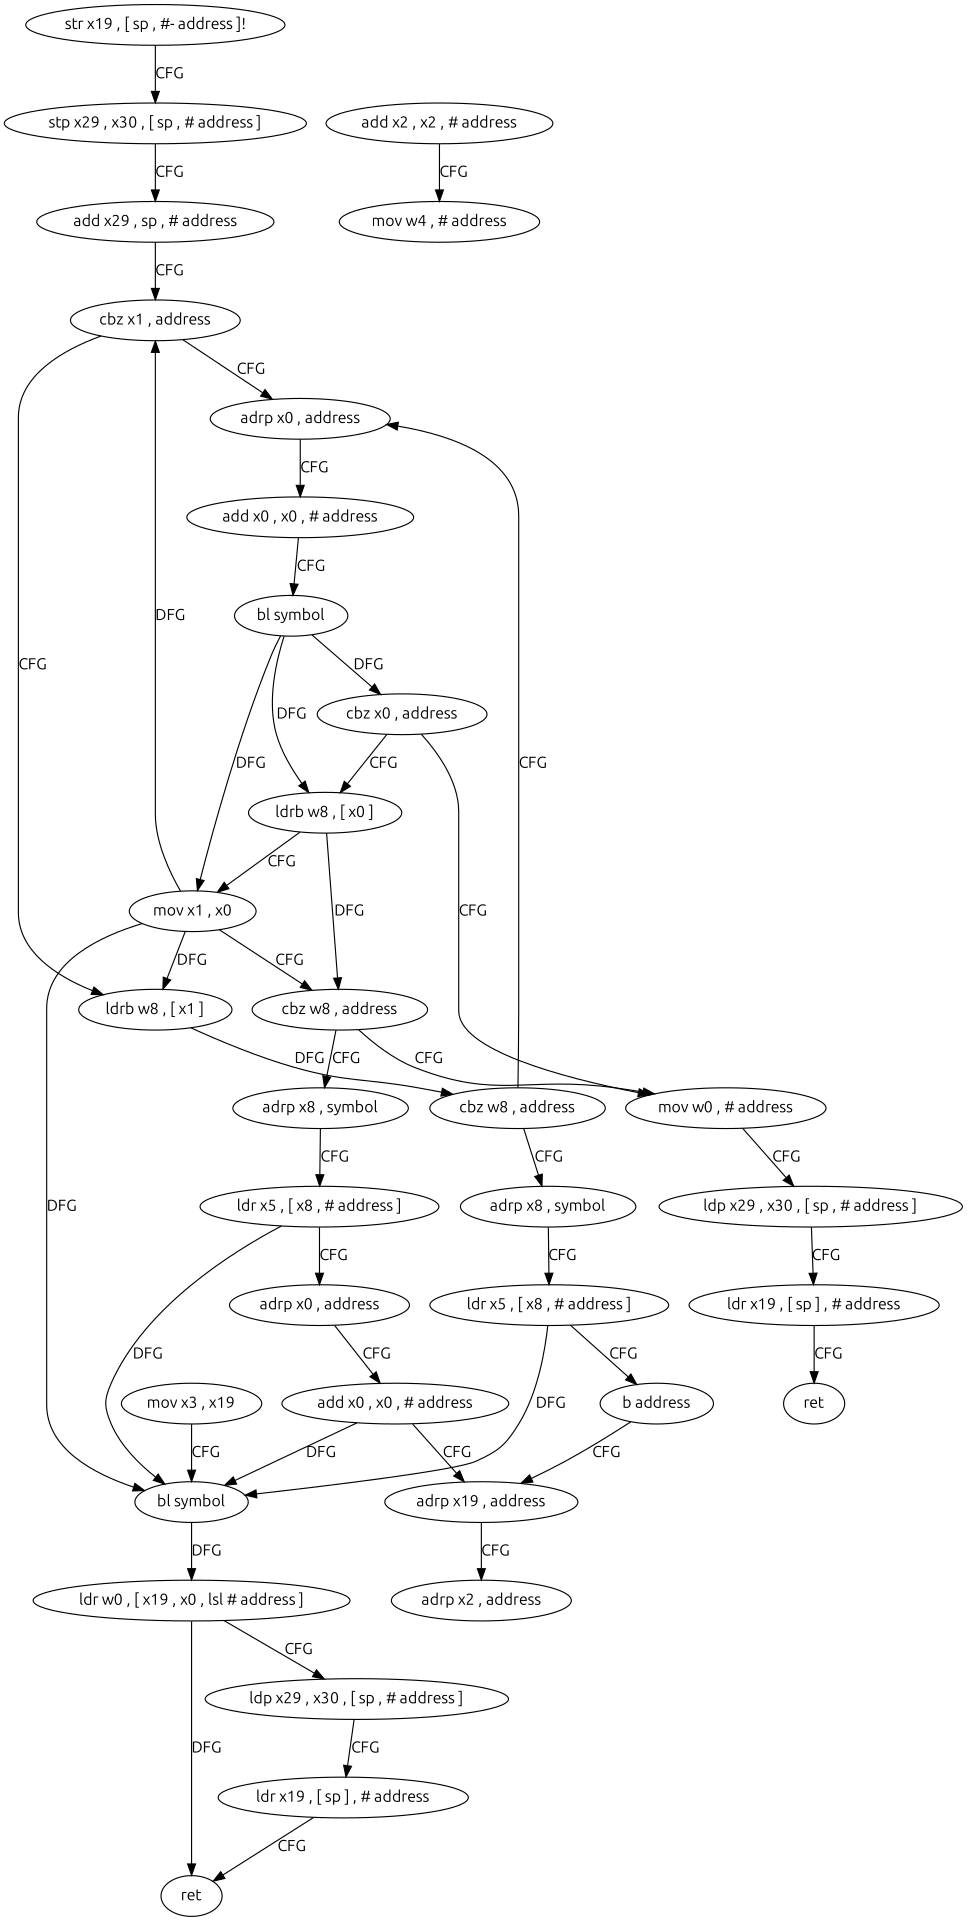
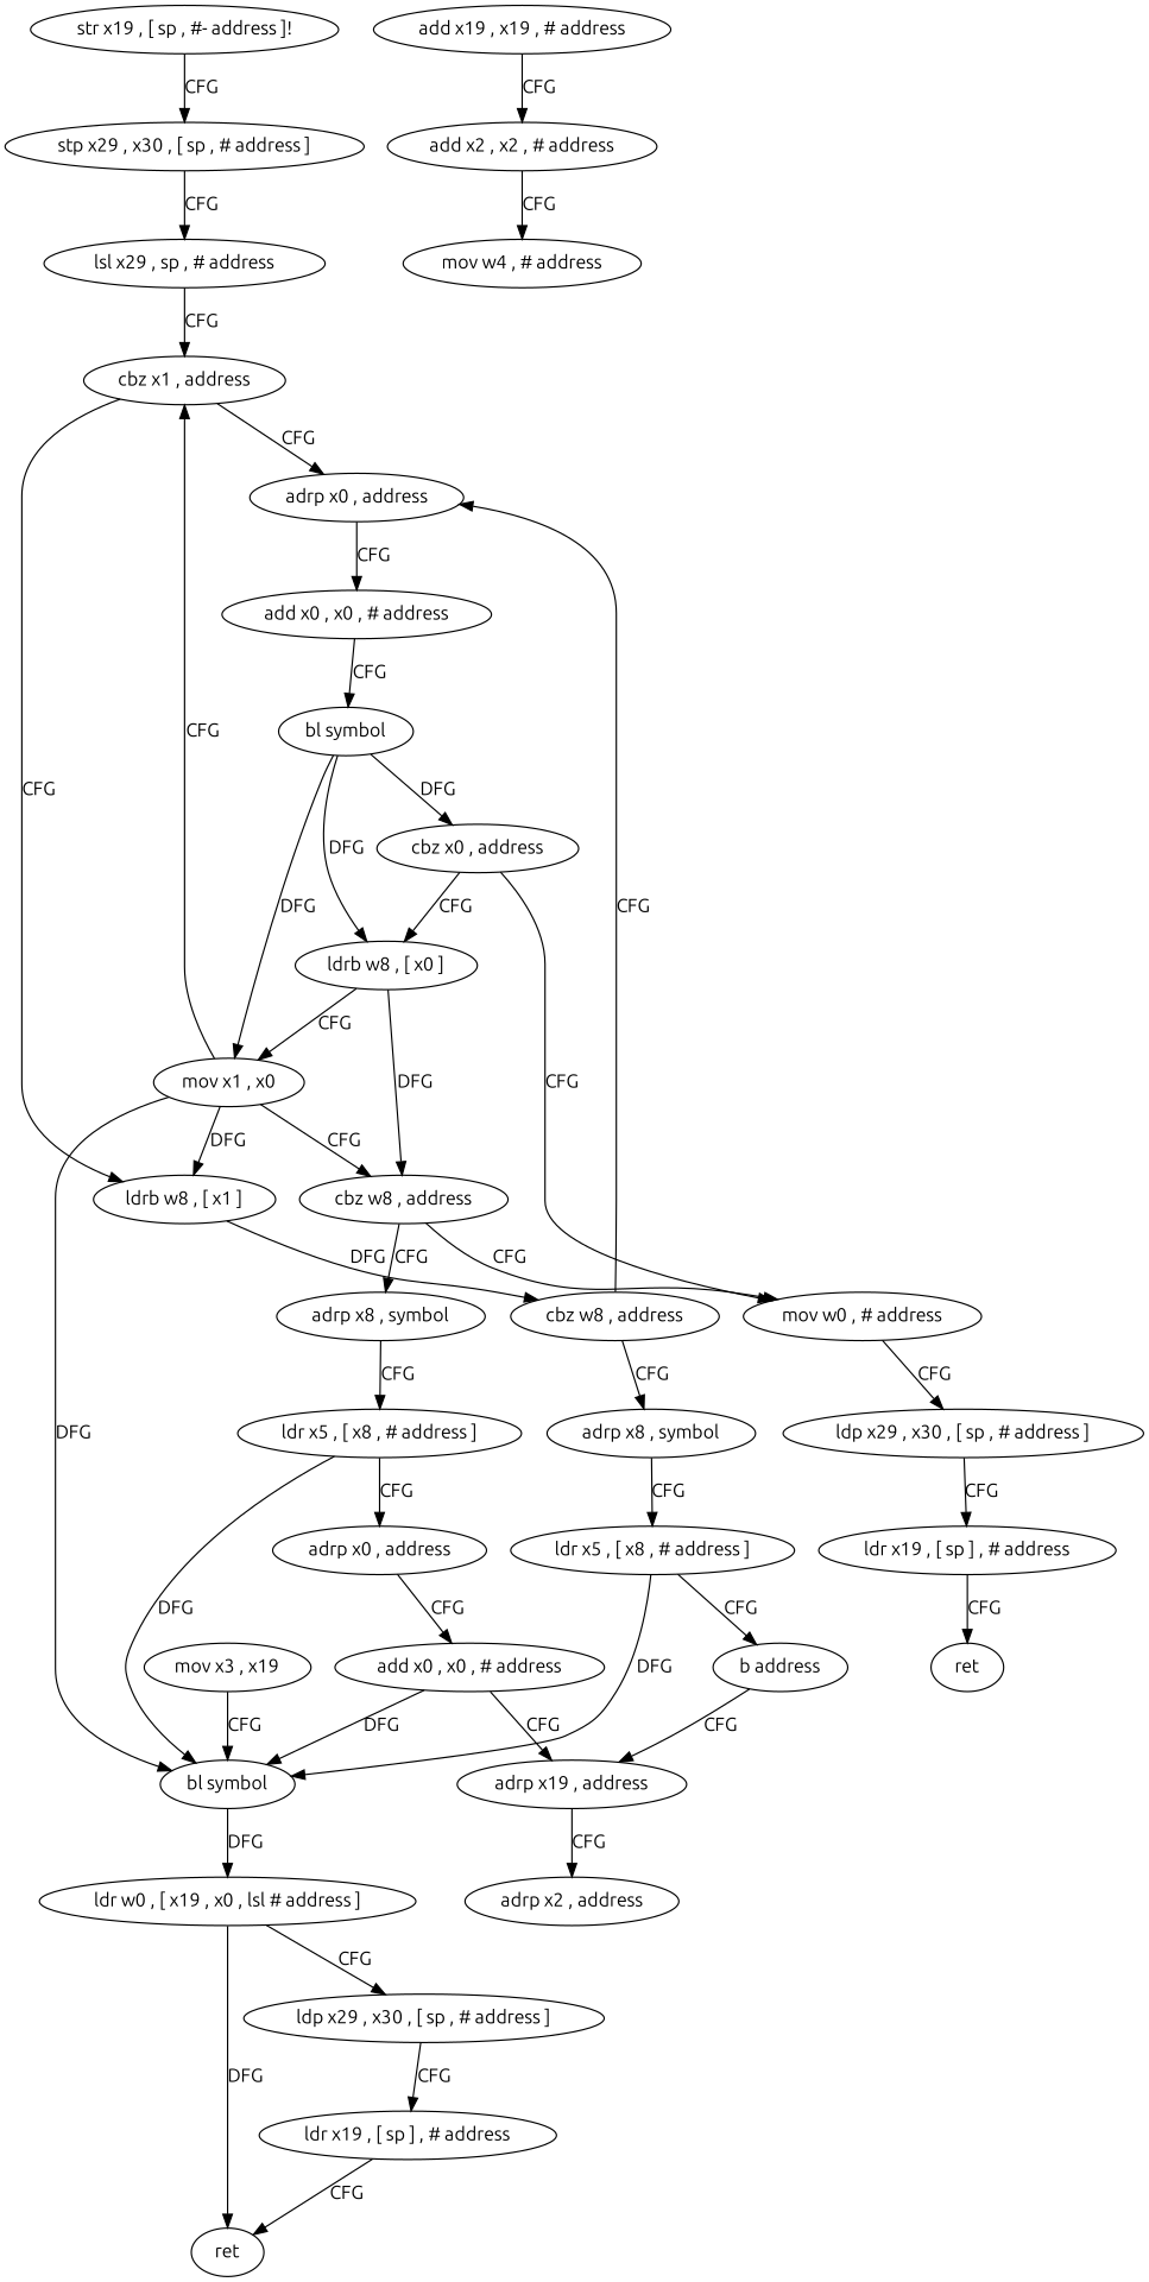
  digraph {
    fontname=Ubuntu
    node [fontname=Ubuntu]
    edge [fontname=Ubuntu]
    n1 [label="str x19 , [ sp , #- address ]!"]
    n2 [label="stp x29 , x30 , [ sp , # address ]"]
-   n3 [label="add x29 , sp , # address"]
+   n3 [label="lsl x29 , sp , # address"]
    n4 [label="cbz x1 , address"]
    n5 [label="adrp x0 , address"]
    n6 [label="ldrb w8 , [ x1 ]"]
    n7 [label="add x0 , x0 , # address"]
    n8 [label="cbz w8 , address"]
    n9 [label="bl symbol"]
    n10 [label="adrp x8 , symbol"]
    n11 [label="cbz x0 , address"]
    n12 [label="ldrb w8 , [ x0 ]"]
    n13 [label="mov x1 , x0"]
    n14 [label="mov w0 , # address"]
    n15 [label="cbz w8 , address"]
    n16 [label="bl symbol"]
    n17 [label="ldp x29 , x30 , [ sp , # address ]"]
    n18 [label="ldr x19 , [ sp ] , # address"]
    n19 [label="adrp x8 , symbol"]
    n20 [label="ldr x5 , [ x8 , # address ]"]
    n21 [label="b address"]
    n22 [label=ret]
    n23 [label="ldr w0 , [ x19 , x0 , lsl # address ]"]
    n24 [label="ldr x5 , [ x8 , # address ]"]
    n25 [label="adrp x0 , address"]
    n26 [label="adrp x19 , address"]
    n27 [label="adrp x2 , address"]
    n28 [label="add x0 , x0 , # address"]
+   n29 [label="add x19 , x19 , # address"]
    n30 [label="add x2 , x2 , # address"]
    n31 [label="mov w4 , # address"]
    n32 [label="mov x3 , x19"]
    n33 [label="ldp x29 , x30 , [ sp , # address ]"]
    n34 [label=ret]
    n35 [label="ldr x19 , [ sp ] , # address"]
    n1 -> n2 [label=CFG]
    n2 -> n3 [label=CFG]
    n3 -> n4 [label=CFG]
    n4 -> n5 [label=CFG]
    n4 -> n6 [label=CFG]
    n5 -> n7 [label=CFG]
    n6 -> n8 [label=DFG]
    n7 -> n9 [label=CFG]
    n8 -> n5 [label=CFG]
    n8 -> n10 [label=CFG]
    n9 -> n11 [label=DFG]
    n9 -> n12 [label=DFG]
    n9 -> n13 [label=DFG]
    n10 -> n20 [label=CFG]
    n11 -> n12 [label=CFG]
    n11 -> n14 [label=CFG]
    n12 -> n13 [label=CFG]
    n12 -> n15 [label=DFG]
-   n13 -> n4 [label=DFG]
+   n13 -> n4 [label=CFG]
    n13 -> n6 [label=DFG]
    n13 -> n15 [label=CFG]
    n13 -> n16 [label=DFG]
    n14 -> n17 [label=CFG]
    n15 -> n14 [label=CFG]
    n15 -> n19 [label=CFG]
    n16 -> n23 [label=DFG]
    n17 -> n18 [label=CFG]
    n18 -> n22 [label=CFG]
    n19 -> n24 [label=CFG]
    n20 -> n16 [label=DFG]
    n20 -> n21 [label=CFG]
    n21 -> n26 [label=CFG]
    n23 -> n33 [label=CFG]
    n23 -> n34 [label=DFG]
    n24 -> n16 [label=DFG]
    n24 -> n25 [label=CFG]
    n25 -> n28 [label=CFG]
    n26 -> n27 [label=CFG]
    n28 -> n16 [label=DFG]
    n28 -> n26 [label=CFG]
+   n29 -> n30 [label=CFG]
    n30 -> n31 [label=CFG]
    n32 -> n16 [label=CFG]
    n33 -> n35 [label=CFG]
    n35 -> n34 [label=CFG]
  }
